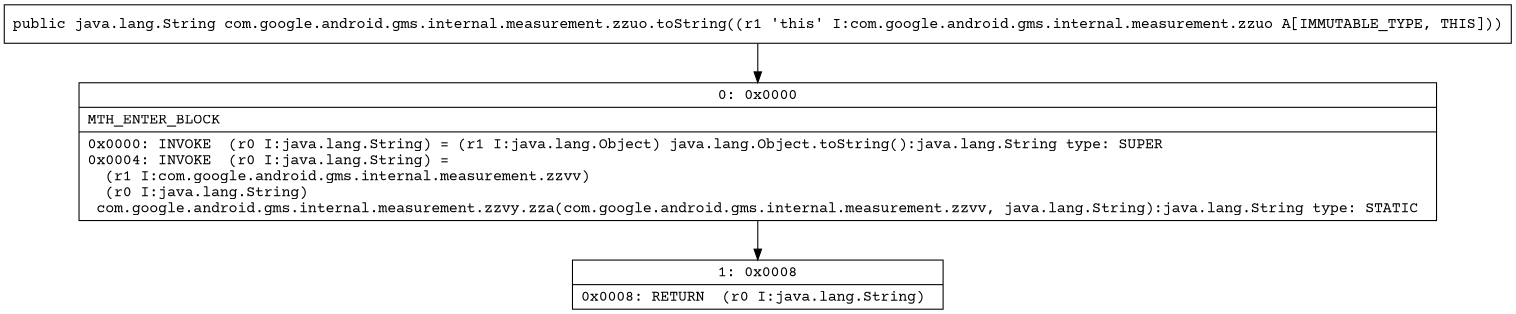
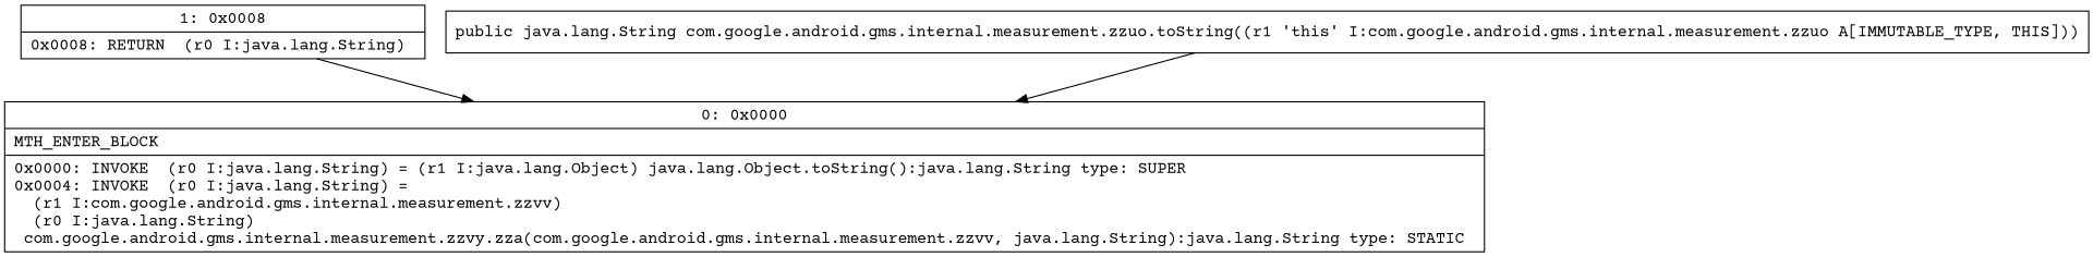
  digraph {
    fontname="Courier Prime"
    node [shape=record fontname="Courier Prime"]
    edge [fontname="Courier Prime"]
    n1 [label="{0\:\ 0x0000|MTH_ENTER_BLOCK\l|0x0000: INVOKE  (r0 I:java.lang.String) = (r1 I:java.lang.Object) java.lang.Object.toString():java.lang.String type: SUPER \l0x0004: INVOKE  (r0 I:java.lang.String) = \l  (r1 I:com.google.android.gms.internal.measurement.zzvv)\l  (r0 I:java.lang.String)\l com.google.android.gms.internal.measurement.zzvy.zza(com.google.android.gms.internal.measurement.zzvv, java.lang.String):java.lang.String type: STATIC \l}"]
    n2 [label="{1\:\ 0x0008|0x0008: RETURN  (r0 I:java.lang.String) \l}"]
    n3 [label="{public java.lang.String com.google.android.gms.internal.measurement.zzuo.toString((r1 'this' I:com.google.android.gms.internal.measurement.zzuo A[IMMUTABLE_TYPE, THIS])) }"]
-   n1 -> n2
+   n2 -> n1
    n3 -> n1
  }
